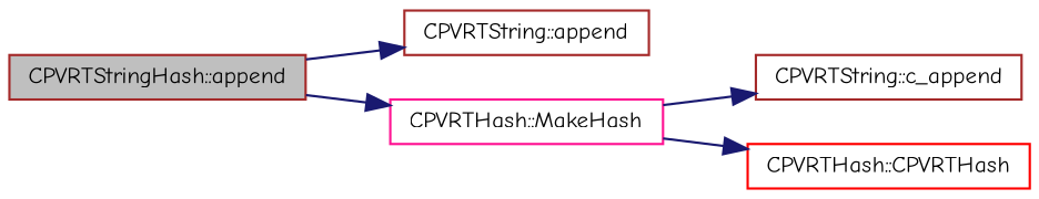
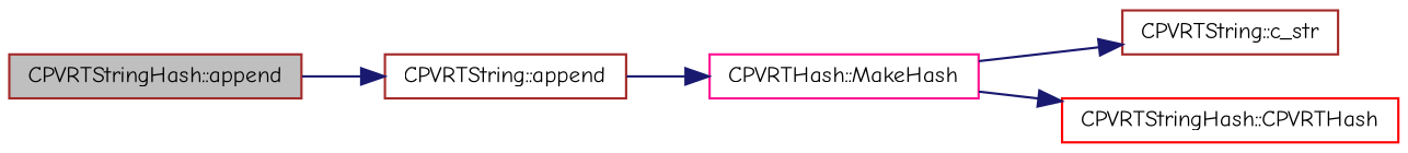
  digraph {
    fontname="Comic Neue"
    rankdir=LR
    node [color=brown fillcolor=white fontname="Comic Neue" fontsize=10 shape=record style=filled]
    edge [color=midnightblue fontname="Comic Neue" fontsize=10 labelfontname=Helvetica labelfontsize=10 style=solid]
    n1 [fillcolor=grey75 fontcolor=black height=0.2 label="CPVRTStringHash::append" width=0.4]
    n2 [height=0.2 label="CPVRTString::append" width=0.4]
    n3 [color=deeppink height=0.2 label="CPVRTHash::MakeHash" width=0.4]
-   n4 [height=0.2 label="CPVRTString::c_append" width=0.4]
-   n5 [color=red height=0.2 label="CPVRTHash::CPVRTHash" width=0.4]
+   n4 [height=0.2 label="CPVRTString::c_str" width=0.4]
+   n5 [color=red height=0.2 label="CPVRTStringHash::CPVRTHash" width=0.4]
    n1 -> n2
-   n1 -> n3
+   n2 -> n3
    n3 -> n4
    n3 -> n5
  }
